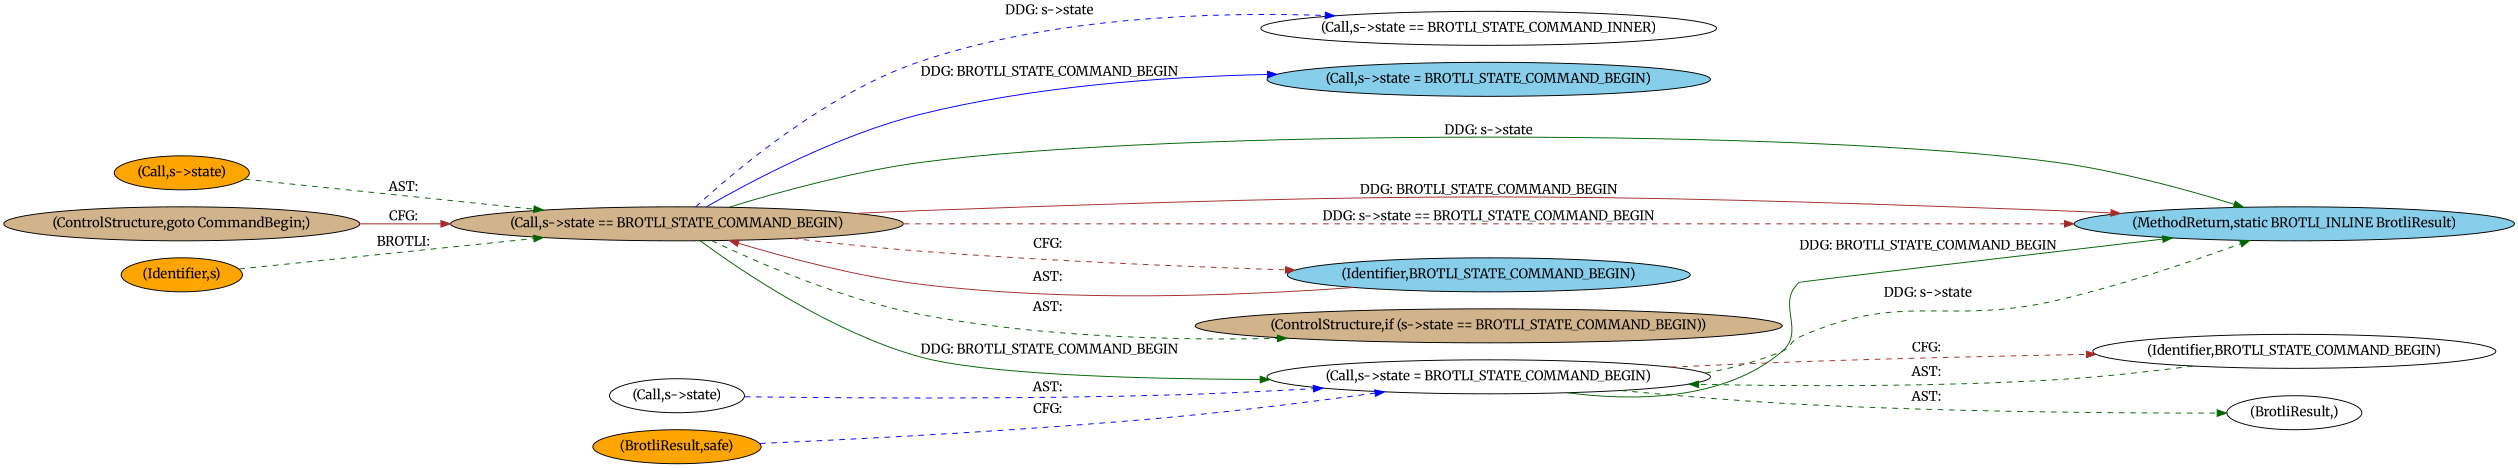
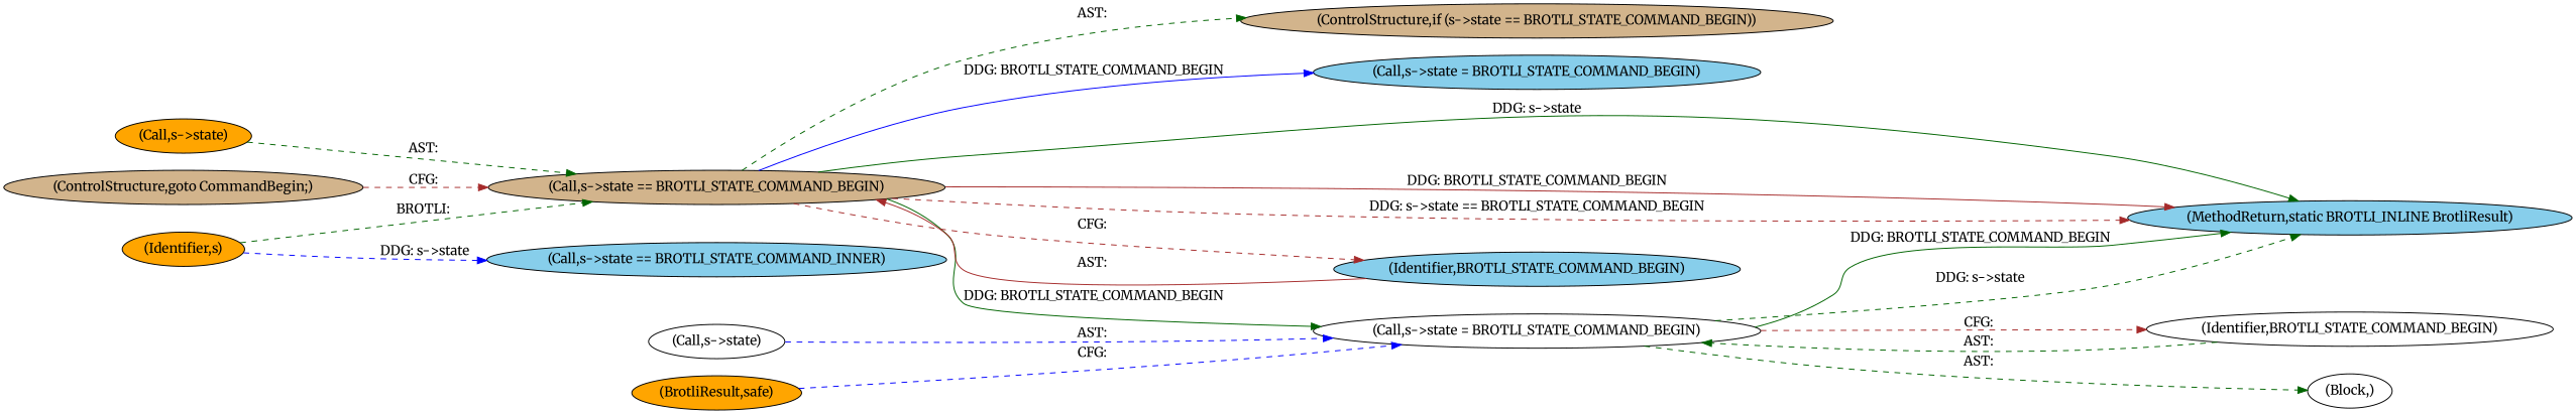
  digraph {
    fontname=Merriweather
    rankdir=LR
    node [fillcolor=white fontname=Merriweather style=filled]
    edge [color=darkgreen fontname=Merriweather style=dashed]
    n1 [label="(Call,s->state = BROTLI_STATE_COMMAND_BEGIN)"]
    n2 [fillcolor=skyblue label="(MethodReturn,static BROTLI_INLINE BrotliResult)"]
    n3 [label="(Identifier,BROTLI_STATE_COMMAND_BEGIN)"]
-   n4 [label="(BrotliResult,)"]
+   n4 [label="(Block,)"]
    n5 [fillcolor=tan label="(Call,s->state == BROTLI_STATE_COMMAND_BEGIN)"]
    n6 [fillcolor=skyblue label="(Identifier,BROTLI_STATE_COMMAND_BEGIN)"]
    n7 [fillcolor=tan label="(ControlStructure,if (s->state == BROTLI_STATE_COMMAND_BEGIN))"]
-   n8 [label="(Call,s->state == BROTLI_STATE_COMMAND_INNER)"]
+   n8 [fillcolor=skyblue label="(Call,s->state == BROTLI_STATE_COMMAND_INNER)"]
    n9 [fillcolor=skyblue label="(Call,s->state = BROTLI_STATE_COMMAND_BEGIN)"]
    n10 [label="(Call,s->state)"]
    n11 [fillcolor=orange label="(Call,s->state)"]
    n12 [fillcolor=tan label="(ControlStructure,goto CommandBegin;)"]
    n13 [fillcolor=orange label="(Identifier,s)"]
    n14 [fillcolor=orange label="(BrotliResult,safe)"]
    n1 -> n2 [label="DDG: BROTLI_STATE_COMMAND_BEGIN" style=solid]
    n1 -> n2 [label="DDG: s->state"]
    n1 -> n3 [color=brown label="CFG: "]
    n1 -> n4 [label="AST: "]
    n3 -> n1 [label="AST: "]
    n5 -> n1 [label="DDG: BROTLI_STATE_COMMAND_BEGIN" style=solid]
    n5 -> n2 [label="DDG: s->state" style=solid]
    n5 -> n2 [color=brown label="DDG: BROTLI_STATE_COMMAND_BEGIN" style=solid]
    n5 -> n2 [color=brown label="DDG: s->state == BROTLI_STATE_COMMAND_BEGIN"]
    n5 -> n6 [color=brown label="CFG: "]
    n5 -> n7 [label="AST: "]
-   n5 -> n8 [color=blue label="DDG: s->state"]
+   n13 -> n8 [color=blue label="DDG: s->state"]
    n5 -> n9 [color=blue label="DDG: BROTLI_STATE_COMMAND_BEGIN" style=solid]
    n6 -> n5 [color=brown label="AST: " style=solid]
    n10 -> n1 [color=blue label="AST: "]
    n11 -> n5 [label="AST: "]
-   n12 -> n5 [color=brown label="CFG: " style=solid]
+   n12 -> n5 [color=brown label="CFG: "]
    n13 -> n5 [label="BROTLI: "]
    n14 -> n1 [color=blue label="CFG: "]
  }
